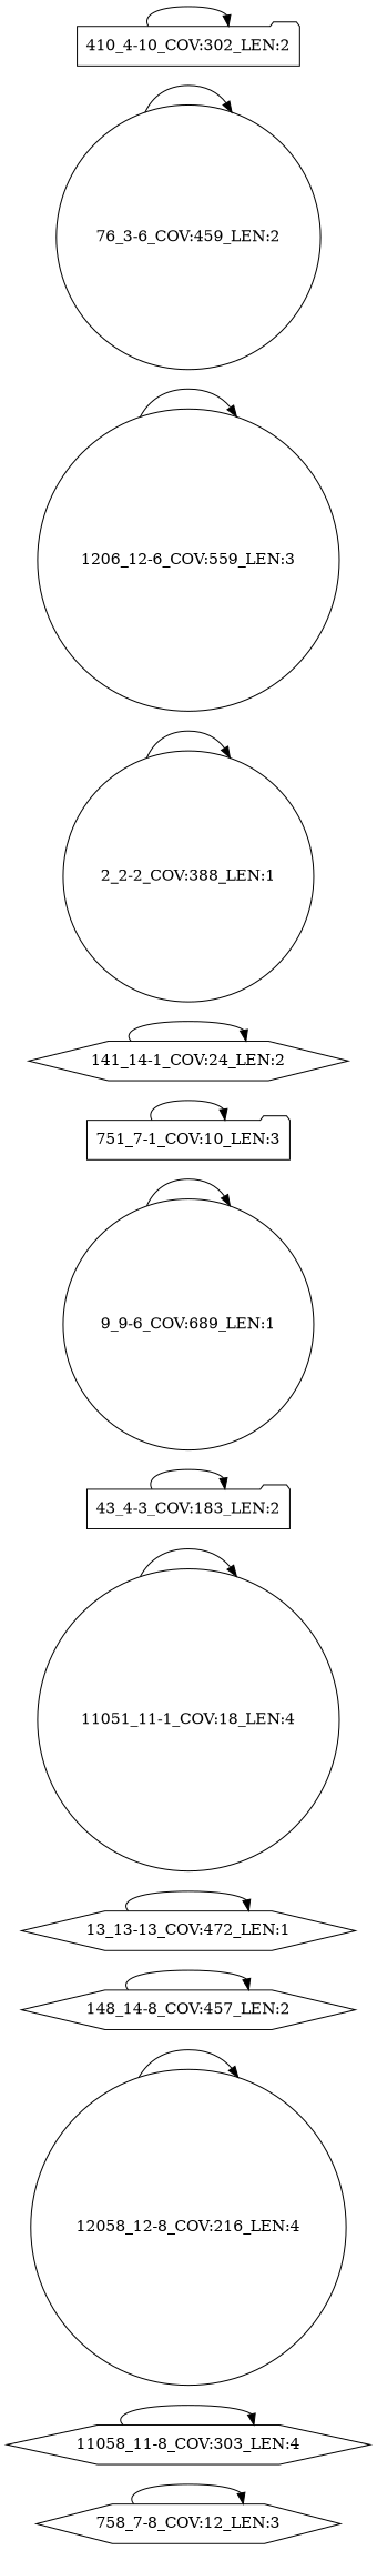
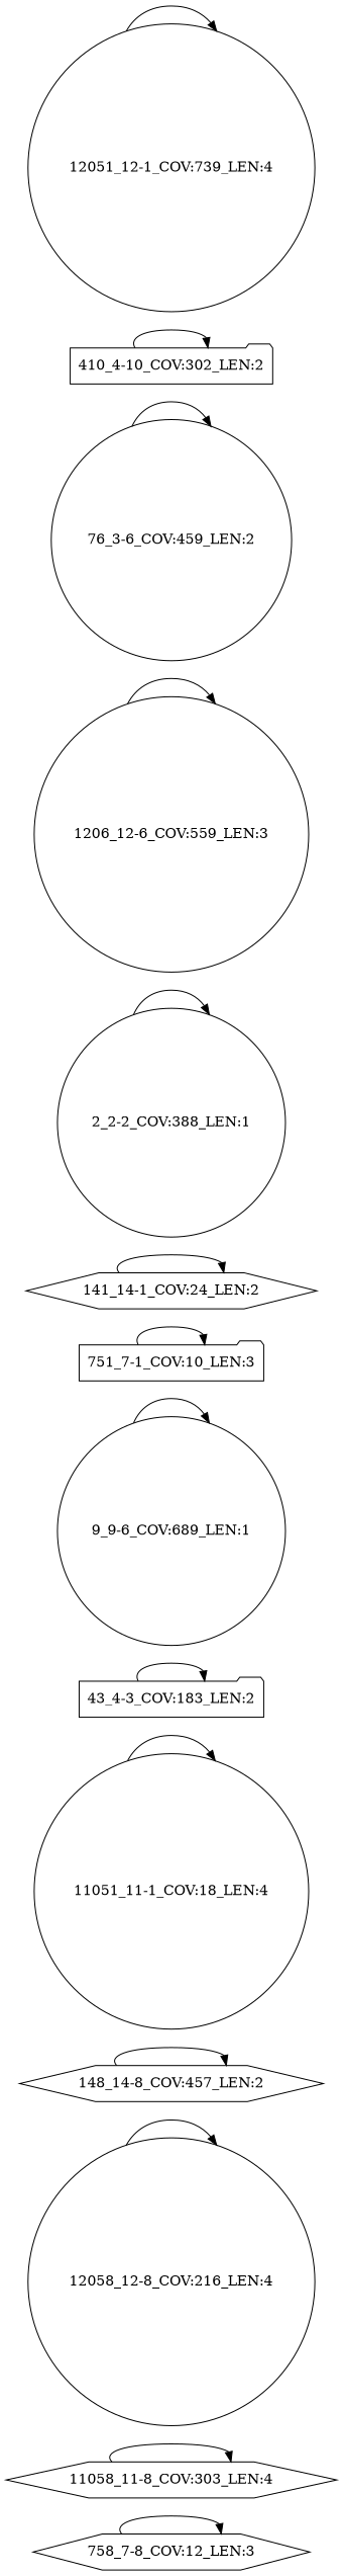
  digraph {
    rankdir=LR
    node [shape=circle]
    "758_7-8_COV:12_LEN:3" [shape=hexagon]
    "11058_11-8_COV:303_LEN:4" [shape=hexagon]
    "12058_12-8_COV:216_LEN:4"
    "148_14-8_COV:457_LEN:2" [shape=hexagon]
-   "13_13-13_COV:472_LEN:1" [shape=hexagon]
    "11051_11-1_COV:18_LEN:4"
    "43_4-3_COV:183_LEN:2" [shape=folder]
    n8 [label="9_9-6_COV:689_LEN:1"]
    "751_7-1_COV:10_LEN:3" [shape=folder]
    "141_14-1_COV:24_LEN:2" [shape=hexagon]
    "2_2-2_COV:388_LEN:1"
    "1206_12-6_COV:559_LEN:3"
    n13 [label="76_3-6_COV:459_LEN:2"]
    "410_4-10_COV:302_LEN:2" [shape=folder]
+   "12051_12-1_COV:739_LEN:4"
    "758_7-8_COV:12_LEN:3" -> "758_7-8_COV:12_LEN:3"
    "11058_11-8_COV:303_LEN:4" -> "11058_11-8_COV:303_LEN:4"
    "12058_12-8_COV:216_LEN:4" -> "12058_12-8_COV:216_LEN:4"
    "148_14-8_COV:457_LEN:2" -> "148_14-8_COV:457_LEN:2"
-   "13_13-13_COV:472_LEN:1" -> "13_13-13_COV:472_LEN:1"
    "11051_11-1_COV:18_LEN:4" -> "11051_11-1_COV:18_LEN:4"
    "43_4-3_COV:183_LEN:2" -> "43_4-3_COV:183_LEN:2"
    n8 -> n8
    "751_7-1_COV:10_LEN:3" -> "751_7-1_COV:10_LEN:3"
    "141_14-1_COV:24_LEN:2" -> "141_14-1_COV:24_LEN:2"
    "2_2-2_COV:388_LEN:1" -> "2_2-2_COV:388_LEN:1"
    "1206_12-6_COV:559_LEN:3" -> "1206_12-6_COV:559_LEN:3"
    n13 -> n13
    "410_4-10_COV:302_LEN:2" -> "410_4-10_COV:302_LEN:2"
+   "12051_12-1_COV:739_LEN:4" -> "12051_12-1_COV:739_LEN:4"
  }
